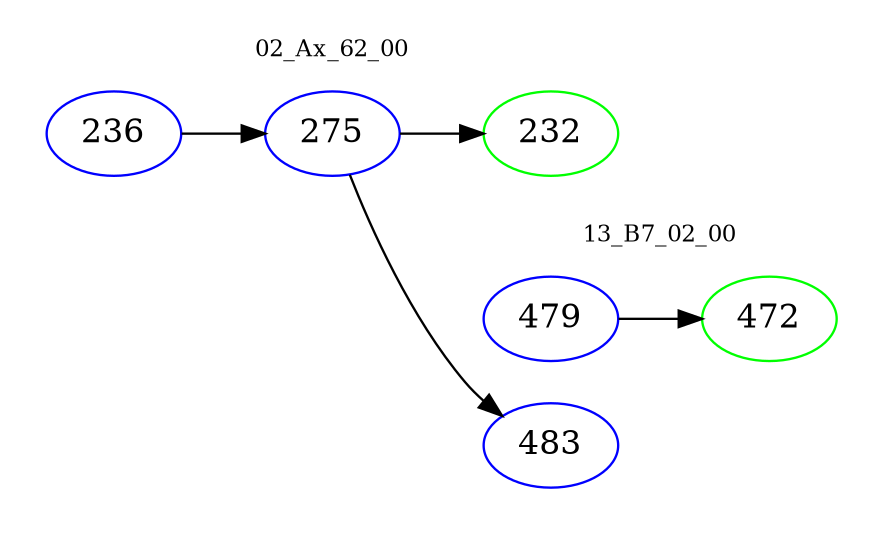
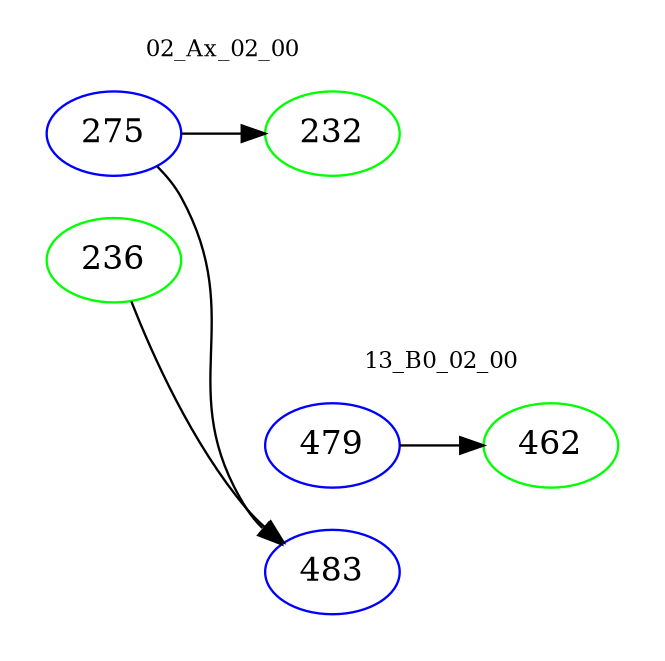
  digraph {
    rankdir=LR
    node [color=blue]
    edge [color=black]
-   n1 [label=236]
+   n1 [color=green label=236]
    n2 [color=green label=232]
    n3 [label=275]
    n4 [label=479]
-   n5 [color=green label=472]
+   n5 [color=green label=462]
    n6 [label=483]
    subgraph cluster_1 {
      color=white
      fontsize=10
-     label="02_Ax_62_00"
+     label="02_Ax_02_00"
      n1
      n2
      n3
    }
    subgraph cluster_2 {
      color=white
      fontsize=10
-     label="13_B7_02_00"
+     label="13_B0_02_00"
      n4
      n5
      n6
    }
-   n1 -> n3
+   n1 -> n6
    n3 -> n2
    n3 -> n6
    n4 -> n5
  }
